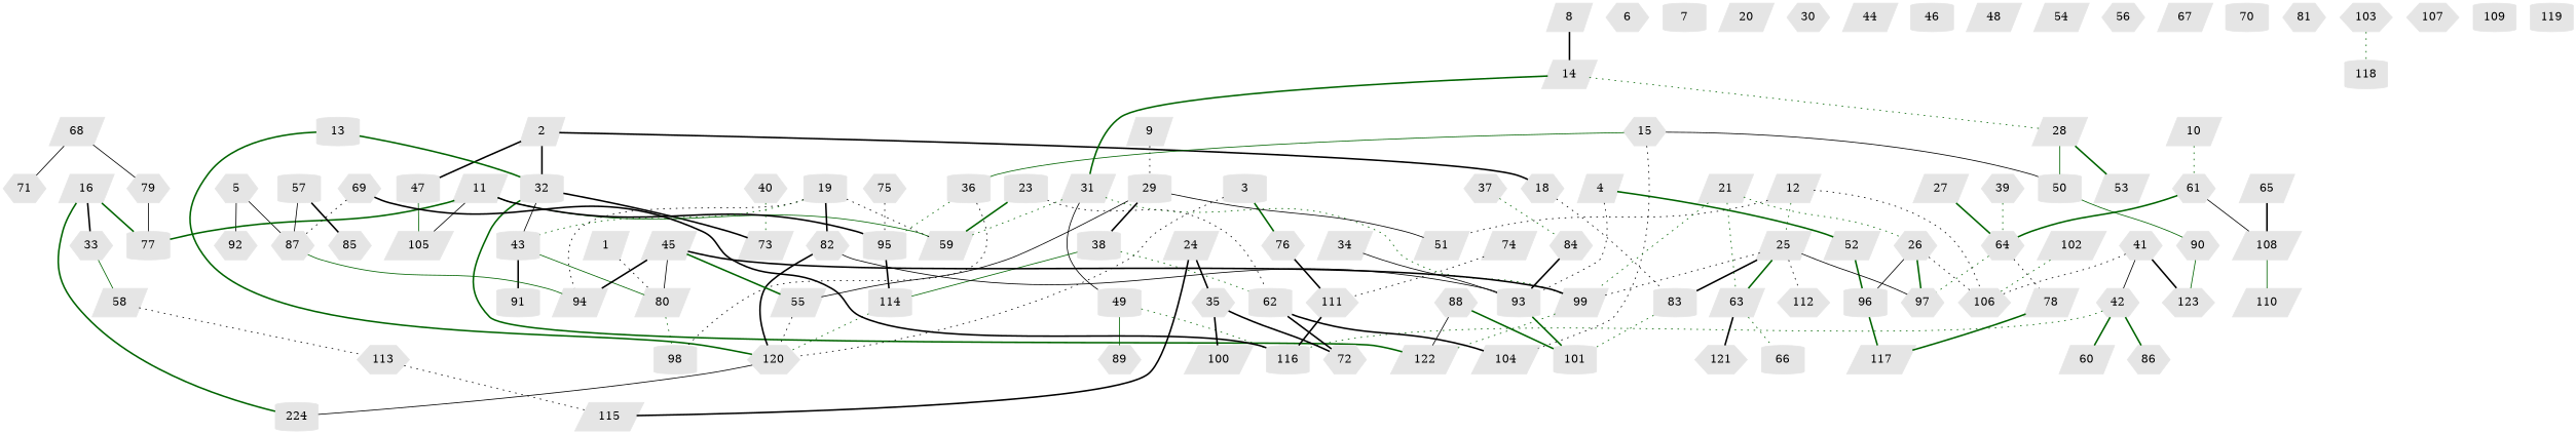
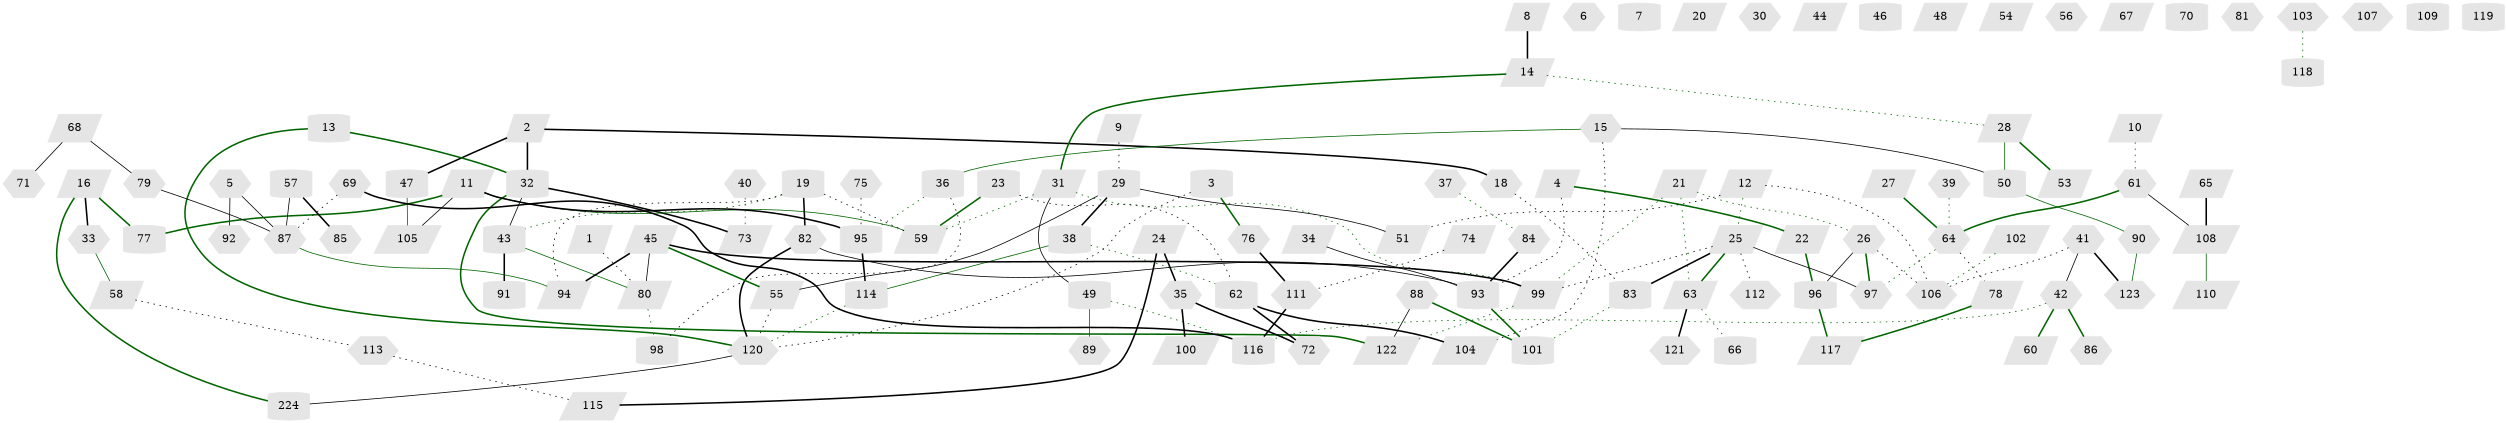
  graph {
    node [color=gray90 shape=parallelogram style=filled]
    edge [color=black style=bold]
    1
    80
    98 [shape=cylinder]
    18 [shape=hexagon]
    2
    32 [shape=cylinder]
    47 [shape=cylinder]
    83 [shape=cylinder]
    43 [shape=cylinder]
    73
    122
    105
    3 [shape=cylinder]
    76 [shape=hexagon]
    120 [shape=hexagon]
    111 [shape=hexagon]
    n17 [label=224 shape=cylinder]
    4
-   52
+   52 [label=22]
    93 [shape=cylinder]
    96 [shape=cylinder]
    101 [shape=cylinder]
    5 [shape=hexagon]
    87 [shape=hexagon]
    92 [shape=hexagon]
    94
    6 [shape=hexagon]
    7 [shape=cylinder]
    8
    14
    28
    31
    29 [shape=cylinder]
    9
    51
    38 [shape=cylinder]
    55
    61 [shape=hexagon]
    10
    64 [shape=hexagon]
    108
    11
    59
    77 [shape=cylinder]
    95 [shape=cylinder]
    114 [shape=cylinder]
    12
    25
    106 [shape=hexagon]
    63
    99
    97 [shape=hexagon]
    112 [shape=hexagon]
    13 [shape=cylinder]
    50 [shape=cylinder]
    53
    49 [shape=cylinder]
    15 [shape=hexagon]
    36 [shape=cylinder]
    104
    90 [shape=hexagon]
    16
    33 [shape=hexagon]
    58
    89 [shape=hexagon]
    19 [shape=cylinder]
    82 [shape=hexagon]
    91 [shape=cylinder]
    20
    26 [shape=hexagon]
    21
    66 [shape=cylinder]
    121 [shape=hexagon]
    41 [shape=hexagon]
    42 [shape=hexagon]
    123 [shape=hexagon]
    23 [shape=cylinder]
    62 [shape=cylinder]
    72 [shape=hexagon]
    24
    115
    35 [shape=hexagon]
    100
    117
    27
    78
    30 [shape=hexagon]
    116 [shape=cylinder]
    113 [shape=hexagon]
    34
    37 [shape=hexagon]
    84 [shape=hexagon]
    39 [shape=hexagon]
    40 [shape=hexagon]
    60
    86 [shape=hexagon]
    44
    45
    46 [shape=cylinder]
    48
    54
    56 [shape=hexagon]
    57 [shape=cylinder]
    85 [shape=hexagon]
    110
    65
    67
    71 [shape=hexagon]
    68
    79 [shape=hexagon]
    69 [shape=hexagon]
    70 [shape=cylinder]
    74
    75 [shape=hexagon]
    81 [shape=hexagon]
    88 [shape=hexagon]
    102
    103 [shape=hexagon]
    118 [shape=cylinder]
    107 [shape=hexagon]
    109 [shape=cylinder]
    119 [shape=cylinder]
    1 -- 80 [style=dotted]
    80 -- 98 [color=darkgreen style=dotted]
    18 -- 83 [style=dotted]
    2 -- 18
    2 -- 32
    2 -- 47
    32 -- 43 [style=solid]
    32 -- 73
    32 -- 122 [color=darkgreen]
    47 -- 105 [color=darkgreen style=solid]
    83 -- 101 [color=darkgreen style=dotted]
    43 -- 80 [color=darkgreen style=solid]
    43 -- 91
    3 -- 76 [color=darkgreen]
    3 -- 120 [style=dotted]
    76 -- 111
    120 -- n17 [style=solid]
    111 -- 116
    4 -- 52 [color=darkgreen]
    4 -- 93 [style=dotted]
    52 -- 96 [color=darkgreen]
    93 -- 101 [color=darkgreen]
    96 -- 117 [color=darkgreen]
    5 -- 87 [style=solid]
    5 -- 92 [style=solid]
    87 -- 94 [color=darkgreen style=solid]
    8 -- 14
    14 -- 28 [color=darkgreen style=dotted]
    14 -- 31 [color=darkgreen]
    28 -- 50 [color=darkgreen style=solid]
    28 -- 53 [color=darkgreen]
    31 -- 59 [color=darkgreen style=dotted]
    31 -- 99 [color=darkgreen style=dotted]
    31 -- 49 [style=solid]
    29 -- 51 [style=solid]
    29 -- 38
    29 -- 55 [style=solid]
    9 -- 29 [style=dotted]
    38 -- 114 [color=darkgreen style=solid]
    38 -- 62 [color=darkgreen style=dotted]
    55 -- 120 [style=dotted]
    61 -- 64 [color=darkgreen]
    61 -- 108 [style=solid]
    10 -- 61 [color=darkgreen style=dotted]
    64 -- 97 [color=darkgreen style=dotted]
    64 -- 78 [style=dotted]
    108 -- 110 [color=darkgreen style=solid]
    11 -- 105 [style=solid]
    11 -- 59 [color=darkgreen style=solid]
    11 -- 77 [color=darkgreen]
    11 -- 95
    95 -- 114
    114 -- 120 [color=darkgreen style=dotted]
    12 -- 51 [style=dotted]
    12 -- 25 [color=darkgreen style=dotted]
    12 -- 106 [style=dotted]
    25 -- 83
    25 -- 63 [color=darkgreen]
    25 -- 99 [style=dotted]
    25 -- 97 [style=solid]
    25 -- 112 [style=dotted]
    63 -- 66 [color=darkgreen style=dotted]
    63 -- 121
    99 -- 122 [color=darkgreen style=dotted]
    13 -- 32 [color=darkgreen]
    13 -- 120 [color=darkgreen]
    50 -- 90 [color=darkgreen style=solid]
    49 -- 89 [color=darkgreen style=solid]
    49 -- 116 [color=darkgreen style=dotted]
    15 -- 50 [style=solid]
    15 -- 36 [color=darkgreen style=solid]
    15 -- 104 [style=dotted]
    36 -- 98 [style=dotted]
    36 -- 95 [color=darkgreen style=dotted]
    90 -- 123 [color=darkgreen style=solid]
    16 -- n17 [color=darkgreen]
    16 -- 77 [color=darkgreen]
    16 -- 33
    33 -- 58 [color=darkgreen style=solid]
    58 -- 113 [style=dotted]
    19 -- 43 [color=darkgreen style=dotted]
    19 -- 94 [style=dotted]
    19 -- 59 [style=dotted]
    19 -- 82
    82 -- 120
    82 -- 93 [style=solid]
    26 -- 96 [style=solid]
    26 -- 106 [style=dotted]
    26 -- 97 [color=darkgreen]
    21 -- 63 [color=darkgreen style=dotted]
    21 -- 99 [color=darkgreen style=dotted]
    21 -- 26 [color=darkgreen style=dotted]
    41 -- 106 [style=dotted]
    41 -- 42 [style=solid]
    41 -- 123
    42 -- 116 [color=darkgreen style=dotted]
    42 -- 60 [color=darkgreen]
    42 -- 86 [color=darkgreen]
    23 -- 59 [color=darkgreen]
    23 -- 62 [style=dotted]
    62 -- 104
    62 -- 72
    24 -- 115
    24 -- 35
    35 -- 72
    35 -- 100
    27 -- 64 [color=darkgreen]
    78 -- 117 [color=darkgreen]
    113 -- 115 [style=dotted]
    34 -- 93 [style=solid]
    37 -- 84 [color=darkgreen style=dotted]
    84 -- 93
    39 -- 64 [color=darkgreen style=dotted]
    40 -- 73 [color=darkgreen style=dotted]
    45 -- 80 [style=solid]
    45 -- 94
    45 -- 55 [color=darkgreen]
    45 -- 99
    57 -- 87 [style=solid]
    57 -- 85
    65 -- 108
    68 -- 71 [style=solid]
    68 -- 79 [style=solid]
-   79 -- 77 [style=solid]
+   79 -- 87 [style=solid]
    69 -- 87 [style=dotted]
    69 -- 116
    74 -- 111 [style=dotted]
    75 -- 95 [style=dotted]
    88 -- 122 [style=solid]
    88 -- 101 [color=darkgreen]
    102 -- 106 [color=darkgreen style=dotted]
    103 -- 118 [color=darkgreen style=dotted]
  }
